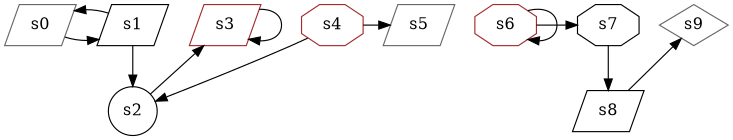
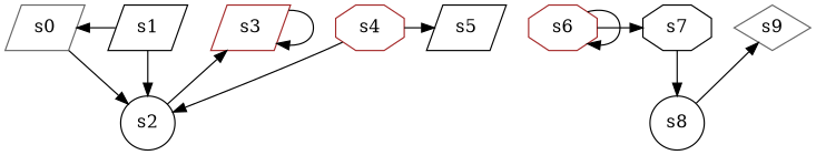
  digraph {
    node [color=black player=0 shape=parallelogram]
    s0 [color=gray40]
    s1 [player=1]
    s2 [shape=circle]
    s3 [color=brown player=1]
    s4 [color=brown shape=octagon]
-   s5 [color=gray40 player=1]
+   s5 [player=1]
    s6 [color=brown shape=octagon]
    s7 [player=1 shape=octagon]
-   s8
+   s8 [shape=circle]
    s9 [color=gray40 player=1 shape=diamond]
-   s0 -> s1 [constraint="time == 0 || time == 5 || time == 19"]
+   s0 -> s2 [constraint="time == 0 || time == 5 || time == 19"]
    s1 -> s0 [constraint="!(time % 3 == 0)"]
    s1 -> s2
    s2 -> s3 [constraint="time == 0 || time == 15"]
    s3 -> s3 [constraint="time % 4 == 0"]
    s4 -> s2 [constraint="!(time % 3 == 0)"]
    s4 -> s5 [constraint="time % 4 == 1"]
    s6 -> s6 [constraint="time % 4 == 0"]
    s6 -> s7 [constraint="time % 4 == 2"]
    s7 -> s8
    s8 -> s9 [constraint="time % 5 == 2"]
  }
